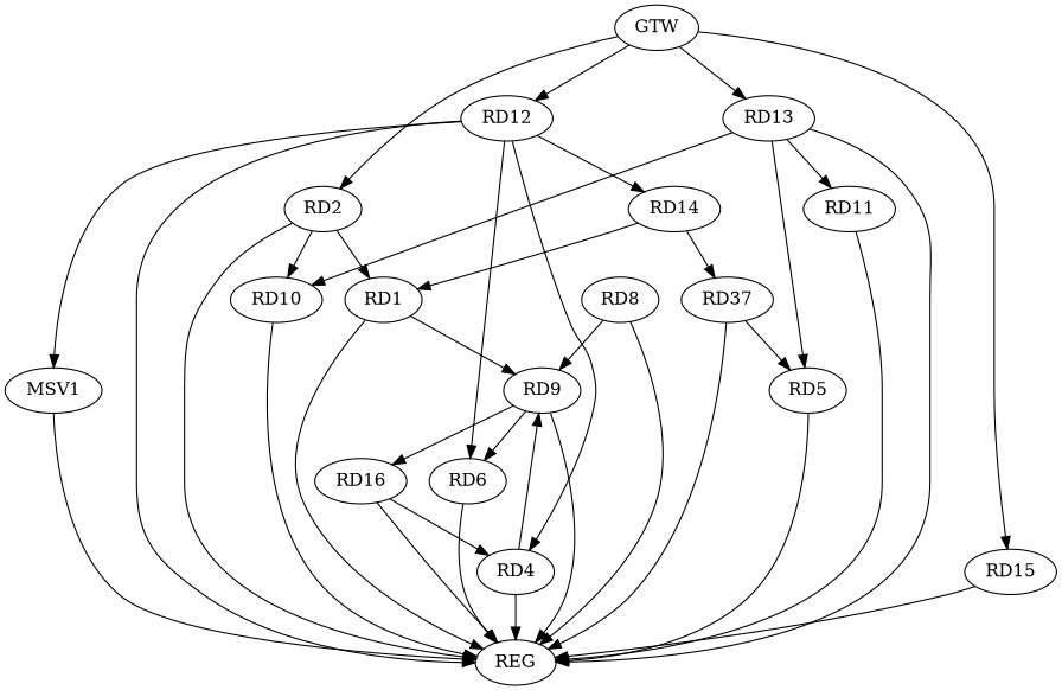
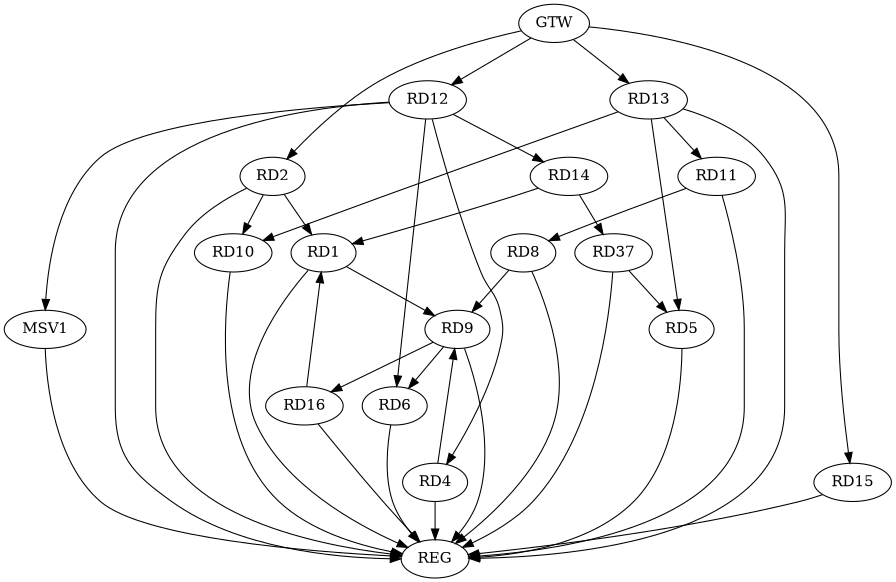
  strict digraph {
    n1 [label=RD1]
    n2 [label=RD9]
    n3 [label=REG]
    n4 [label=RD6]
    n5 [label=RD16]
    n6 [label=RD2]
    n7 [label=RD10]
    n8 [label=RD4]
    n9 [label=RD5]
    n10 [label=RD8]
    n11 [label=RD11]
    n12 [label=RD12]
    n13 [label=RD14]
    n14 [label=MSV1]
    n15 [label=RD37]
    n16 [label=RD13]
    n17 [label=RD15]
    n18 [label=GTW]
    n1 -> n2
    n1 -> n3
    n2 -> n3
    n2 -> n4
    n2 -> n5
    n4 -> n3
    n5 -> n3
-   n5 -> n8
+   n5 -> n1
    n6 -> n1
    n6 -> n3
    n6 -> n7
    n7 -> n3
    n8 -> n2
    n8 -> n3
    n9 -> n3
    n10 -> n2
    n10 -> n3
    n11 -> n3
+   n11 -> n10
    n12 -> n3
    n12 -> n4
    n12 -> n8
    n12 -> n13
    n12 -> n14
    n13 -> n1
    n13 -> n15
    n14 -> n3
    n15 -> n3
    n15 -> n9
    n16 -> n3
    n16 -> n7
    n16 -> n9
    n16 -> n11
    n17 -> n3
    n18 -> n6
    n18 -> n12
    n18 -> n16
    n18 -> n17
  }
